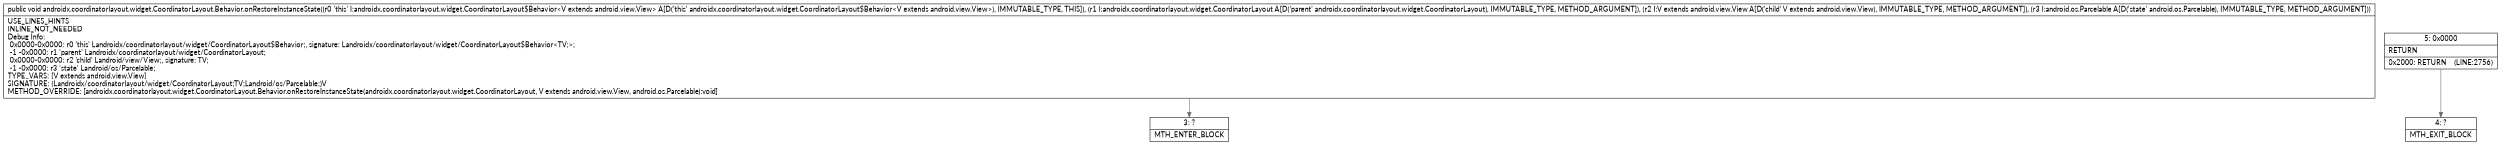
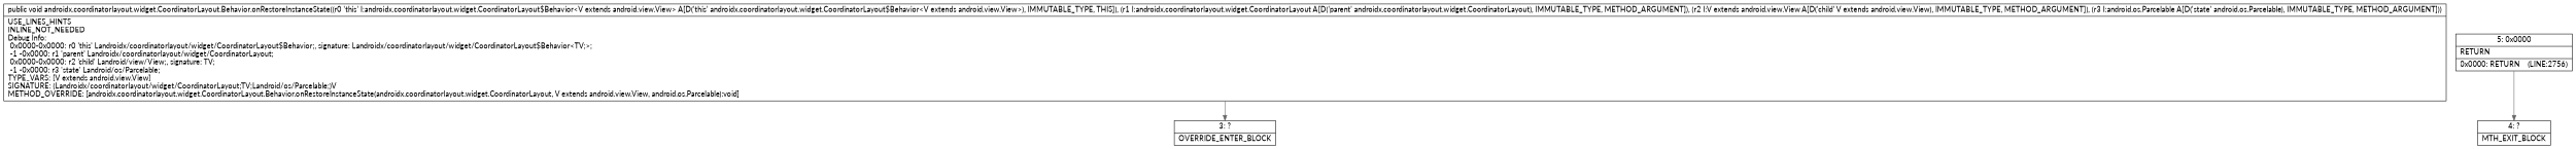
  digraph {
    fontname=Lato
    node [fontname=Lato shape=record]
    edge [color=gray40 fontname=Lato]
-   n1 [label="{3\:\ ?|MTH_ENTER_BLOCK\l}"]
-   n2 [label="{5\:\ 0x0000|RETURN\l|0x2000: RETURN    (LINE:2756)\l}"]
+   n1 [label="{3\:\ ?|OVERRIDE_ENTER_BLOCK\l}"]
+   n2 [label="{5\:\ 0x0000|RETURN\l|0x0000: RETURN    (LINE:2756)\l}"]
    n3 [label="{4\:\ ?|MTH_EXIT_BLOCK\l}"]
    n4 [label="{public void androidx.coordinatorlayout.widget.CoordinatorLayout.Behavior.onRestoreInstanceState((r0 'this' I:androidx.coordinatorlayout.widget.CoordinatorLayout$Behavior\<V extends android.view.View\> A[D('this' androidx.coordinatorlayout.widget.CoordinatorLayout$Behavior\<V extends android.view.View\>), IMMUTABLE_TYPE, THIS]), (r1 I:androidx.coordinatorlayout.widget.CoordinatorLayout A[D('parent' androidx.coordinatorlayout.widget.CoordinatorLayout), IMMUTABLE_TYPE, METHOD_ARGUMENT]), (r2 I:V extends android.view.View A[D('child' V extends android.view.View), IMMUTABLE_TYPE, METHOD_ARGUMENT]), (r3 I:android.os.Parcelable A[D('state' android.os.Parcelable), IMMUTABLE_TYPE, METHOD_ARGUMENT]))  | USE_LINES_HINTS\lINLINE_NOT_NEEDED\lDebug Info:\l  0x0000\-0x0000: r0 'this' Landroidx\/coordinatorlayout\/widget\/CoordinatorLayout$Behavior;, signature: Landroidx\/coordinatorlayout\/widget\/CoordinatorLayout$Behavior\<TV;\>;\l  \-1 \-0x0000: r1 'parent' Landroidx\/coordinatorlayout\/widget\/CoordinatorLayout;\l  0x0000\-0x0000: r2 'child' Landroid\/view\/View;, signature: TV;\l  \-1 \-0x0000: r3 'state' Landroid\/os\/Parcelable;\lTYPE_VARS: [V extends android.view.View]\lSIGNATURE: (Landroidx\/coordinatorlayout\/widget\/CoordinatorLayout;TV;Landroid\/os\/Parcelable;)V\lMETHOD_OVERRIDE: [androidx.coordinatorlayout.widget.CoordinatorLayout.Behavior.onRestoreInstanceState(androidx.coordinatorlayout.widget.CoordinatorLayout, V extends android.view.View, android.os.Parcelable):void]\l}"]
    n2 -> n3
    n4 -> n1
  }
